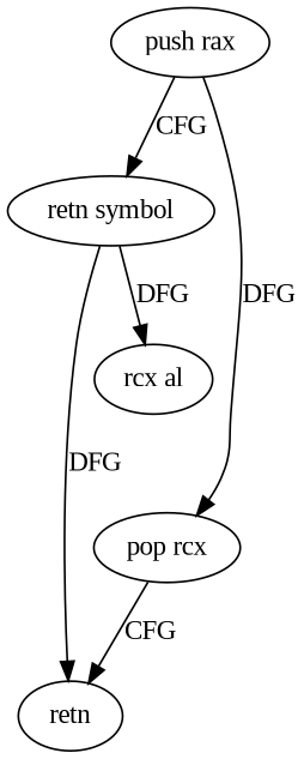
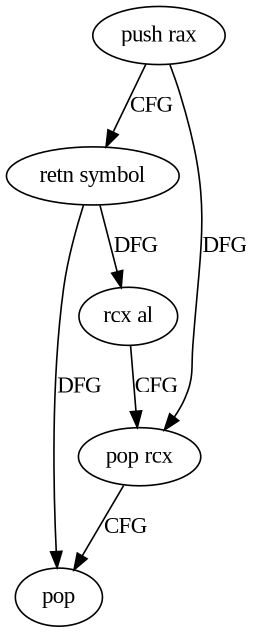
  digraph {
    fontname="Liberation Serif"
    node [fontname="Liberation Serif"]
    edge [fontname="Liberation Serif"]
    n1 [label="push rax"]
    n2 [label="retn symbol"]
    n3 [label="pop rcx"]
    n4 [label="rcx al"]
-   n5 [label=retn]
+   n5 [label=pop]
    n1 -> n2 [label=CFG]
    n1 -> n3 [label=DFG]
    n2 -> n4 [label=DFG]
    n2 -> n5 [label=DFG]
    n3 -> n5 [label=CFG]
+   n4 -> n3 [label=CFG]
  }
